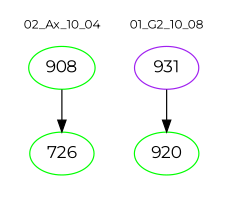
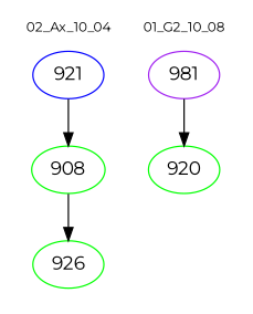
  digraph {
    fontname=Montserrat
    node [color=green fontname=Montserrat]
    edge [color=black fontname=Montserrat]
+   n1 [color=blue label=921]
    n2 [label=908]
-   n3 [label=726]
-   n4 [color=purple label=931]
+   n3 [label=926]
+   n4 [color=purple label=981]
    n5 [label=920]
    subgraph cluster_1 {
      color=white
      fontsize=10
      label="02_Ax_10_04"
+     n1
      n2
      n3
    }
    subgraph cluster_2 {
      color=white
      fontsize=10
      label="01_G2_10_08"
      n4
      n5
    }
+   n1 -> n2
    n2 -> n3
    n4 -> n5
  }
